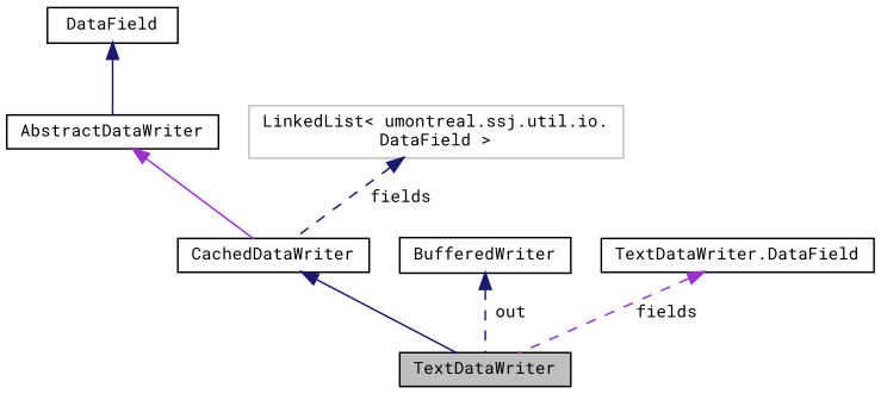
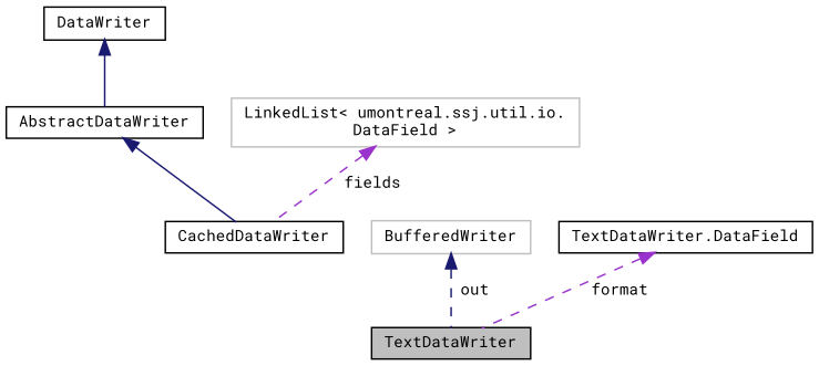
  digraph {
    fontname="Roboto Mono"
    node [color=black fontname="Roboto Mono" fontsize=10 shape=record]
    edge [color=midnightblue dir=back fontname="Roboto Mono" fontsize=10 labelfontname=Helvetica labelfontsize=10 style=solid]
    n1 [fillcolor=grey75 fontcolor=black height=0.2 label=TextDataWriter style=filled width=0.4]
    n2 [height=0.2 label=CachedDataWriter width=0.4]
    n3 [height=0.2 label=AbstractDataWriter width=0.4]
-   n4 [height=0.2 label=DataField width=0.4]
+   n4 [height=0.2 label=DataWriter width=0.4]
    n5 [color=grey75 height=0.2 label="LinkedList\< umontreal.ssj.util.io.\lDataField \>" width=0.4]
-   n6 [height=0.2 label=BufferedWriter width=0.4]
+   n6 [color=grey75 height=0.2 label=BufferedWriter width=0.4]
    n7 [height=0.2 label="TextDataWriter.DataField" width=0.4]
-   n2 -> n1
-   n3 -> n2 [color=darkorchid3]
+   n3 -> n2
    n4 -> n3
-   n5 -> n2 [label=" fields" style=dashed]
+   n5 -> n2 [color=darkorchid3 label=" fields" style=dashed]
    n6 -> n1 [label=" out" style=dashed]
-   n7 -> n1 [color=darkorchid3 label=" fields" style=dashed]
+   n7 -> n1 [color=darkorchid3 label=" format" style=dashed]
  }
